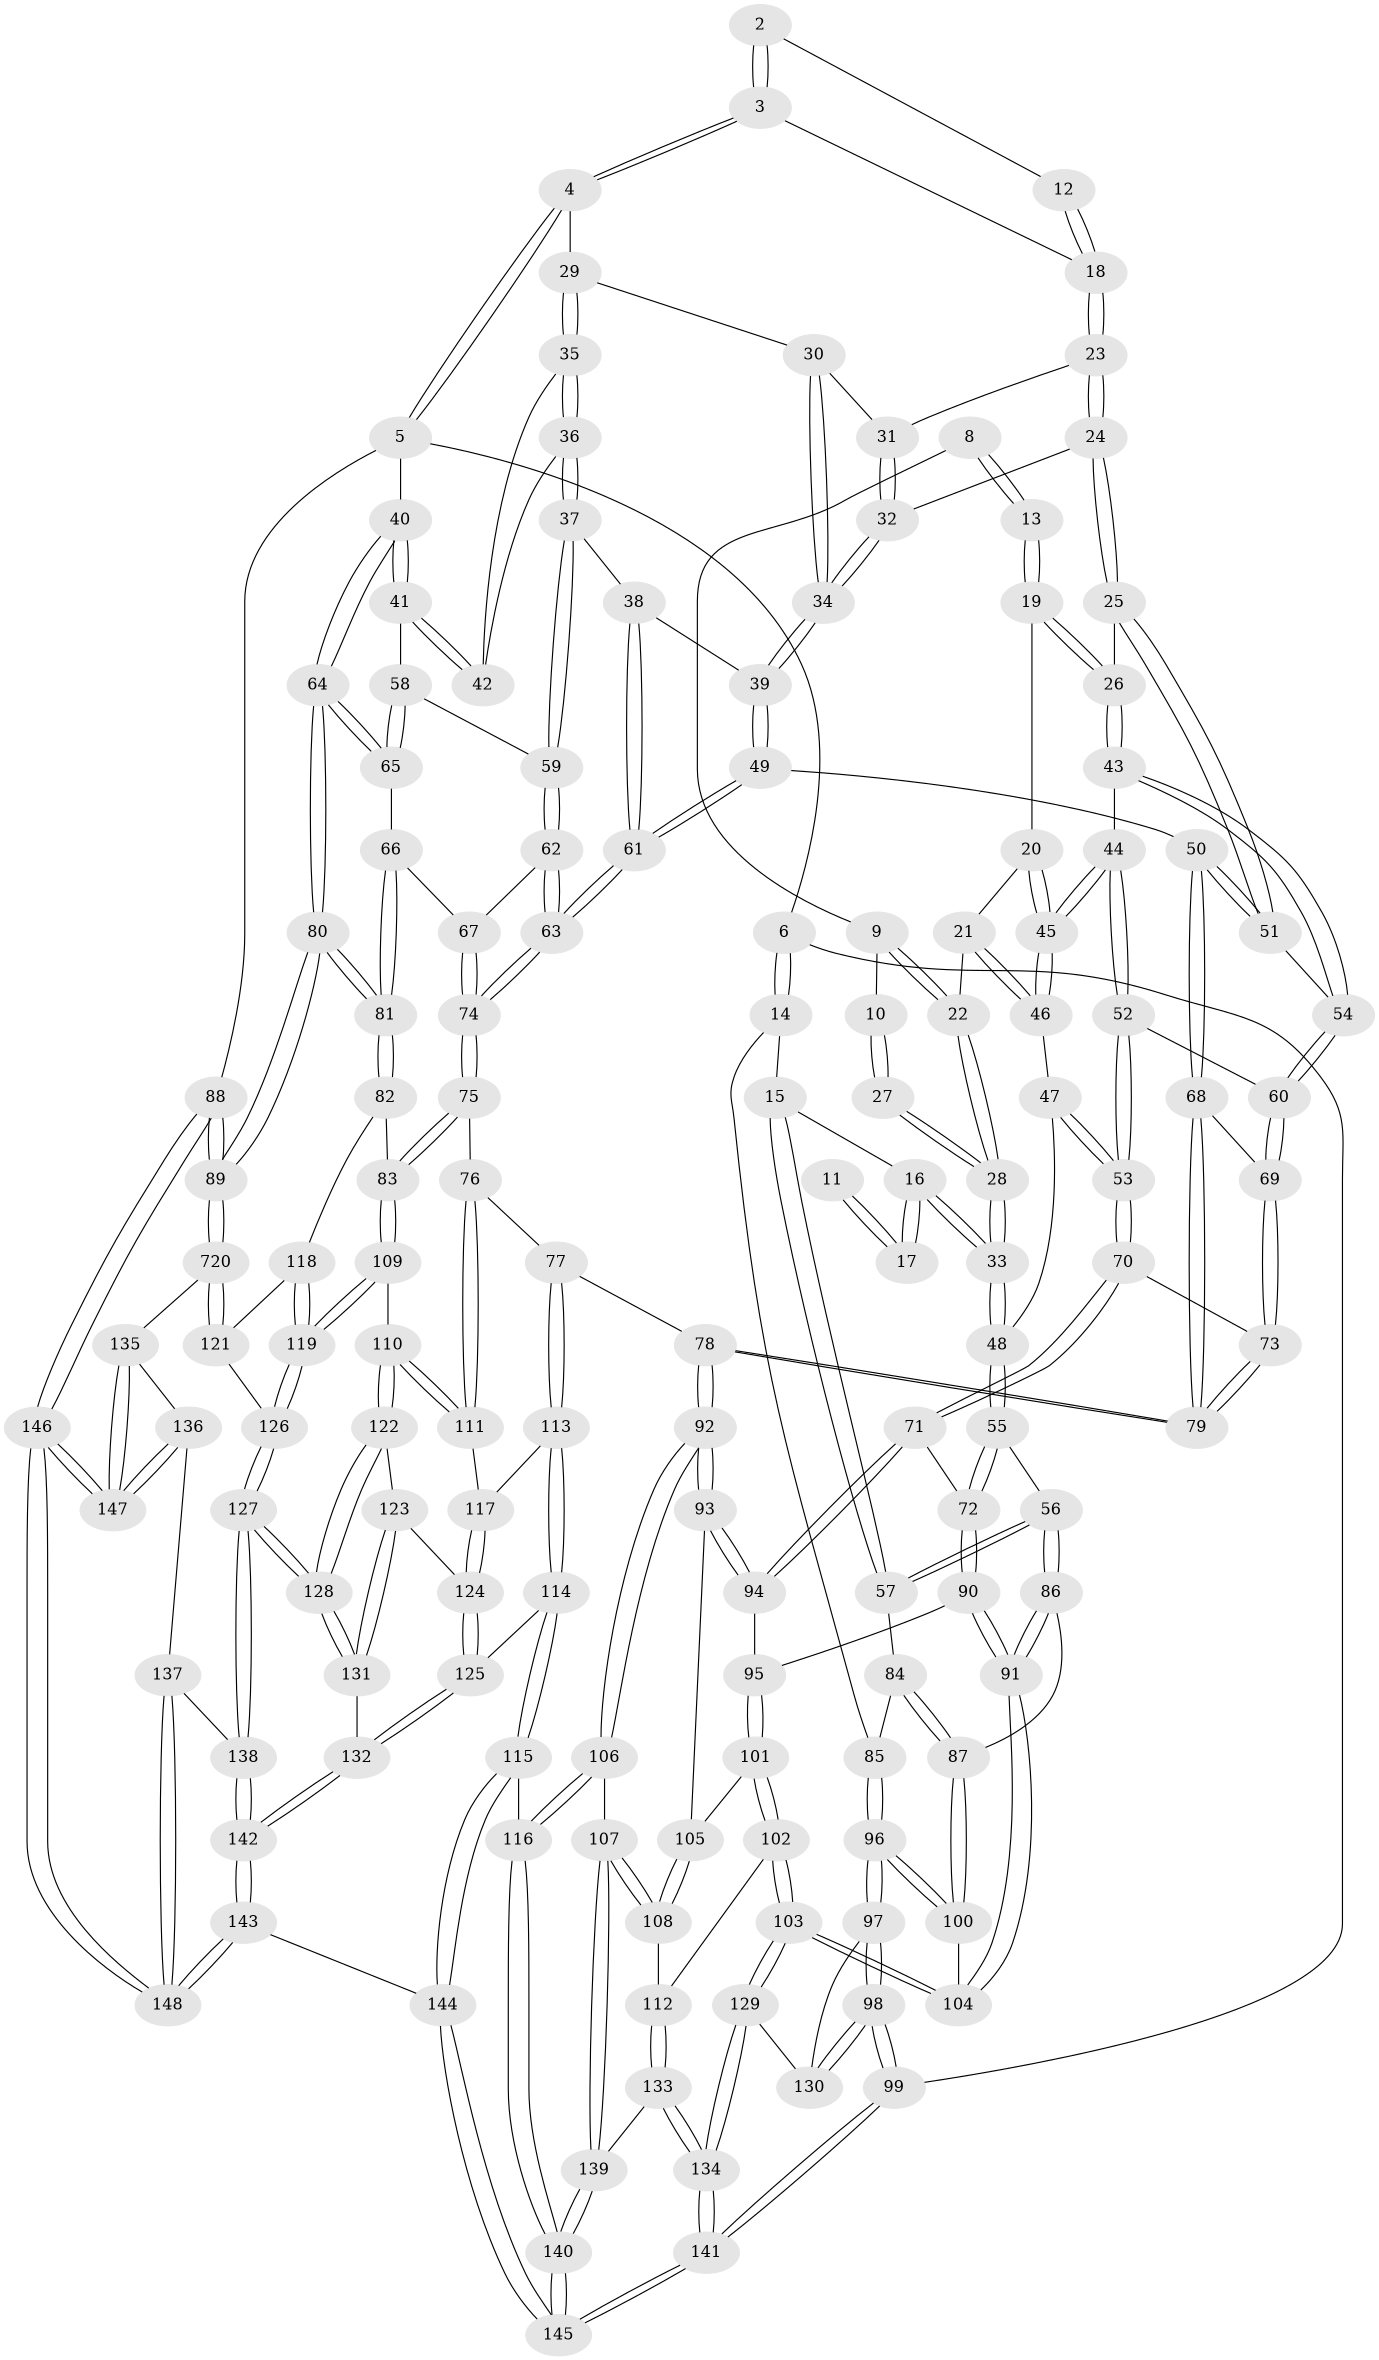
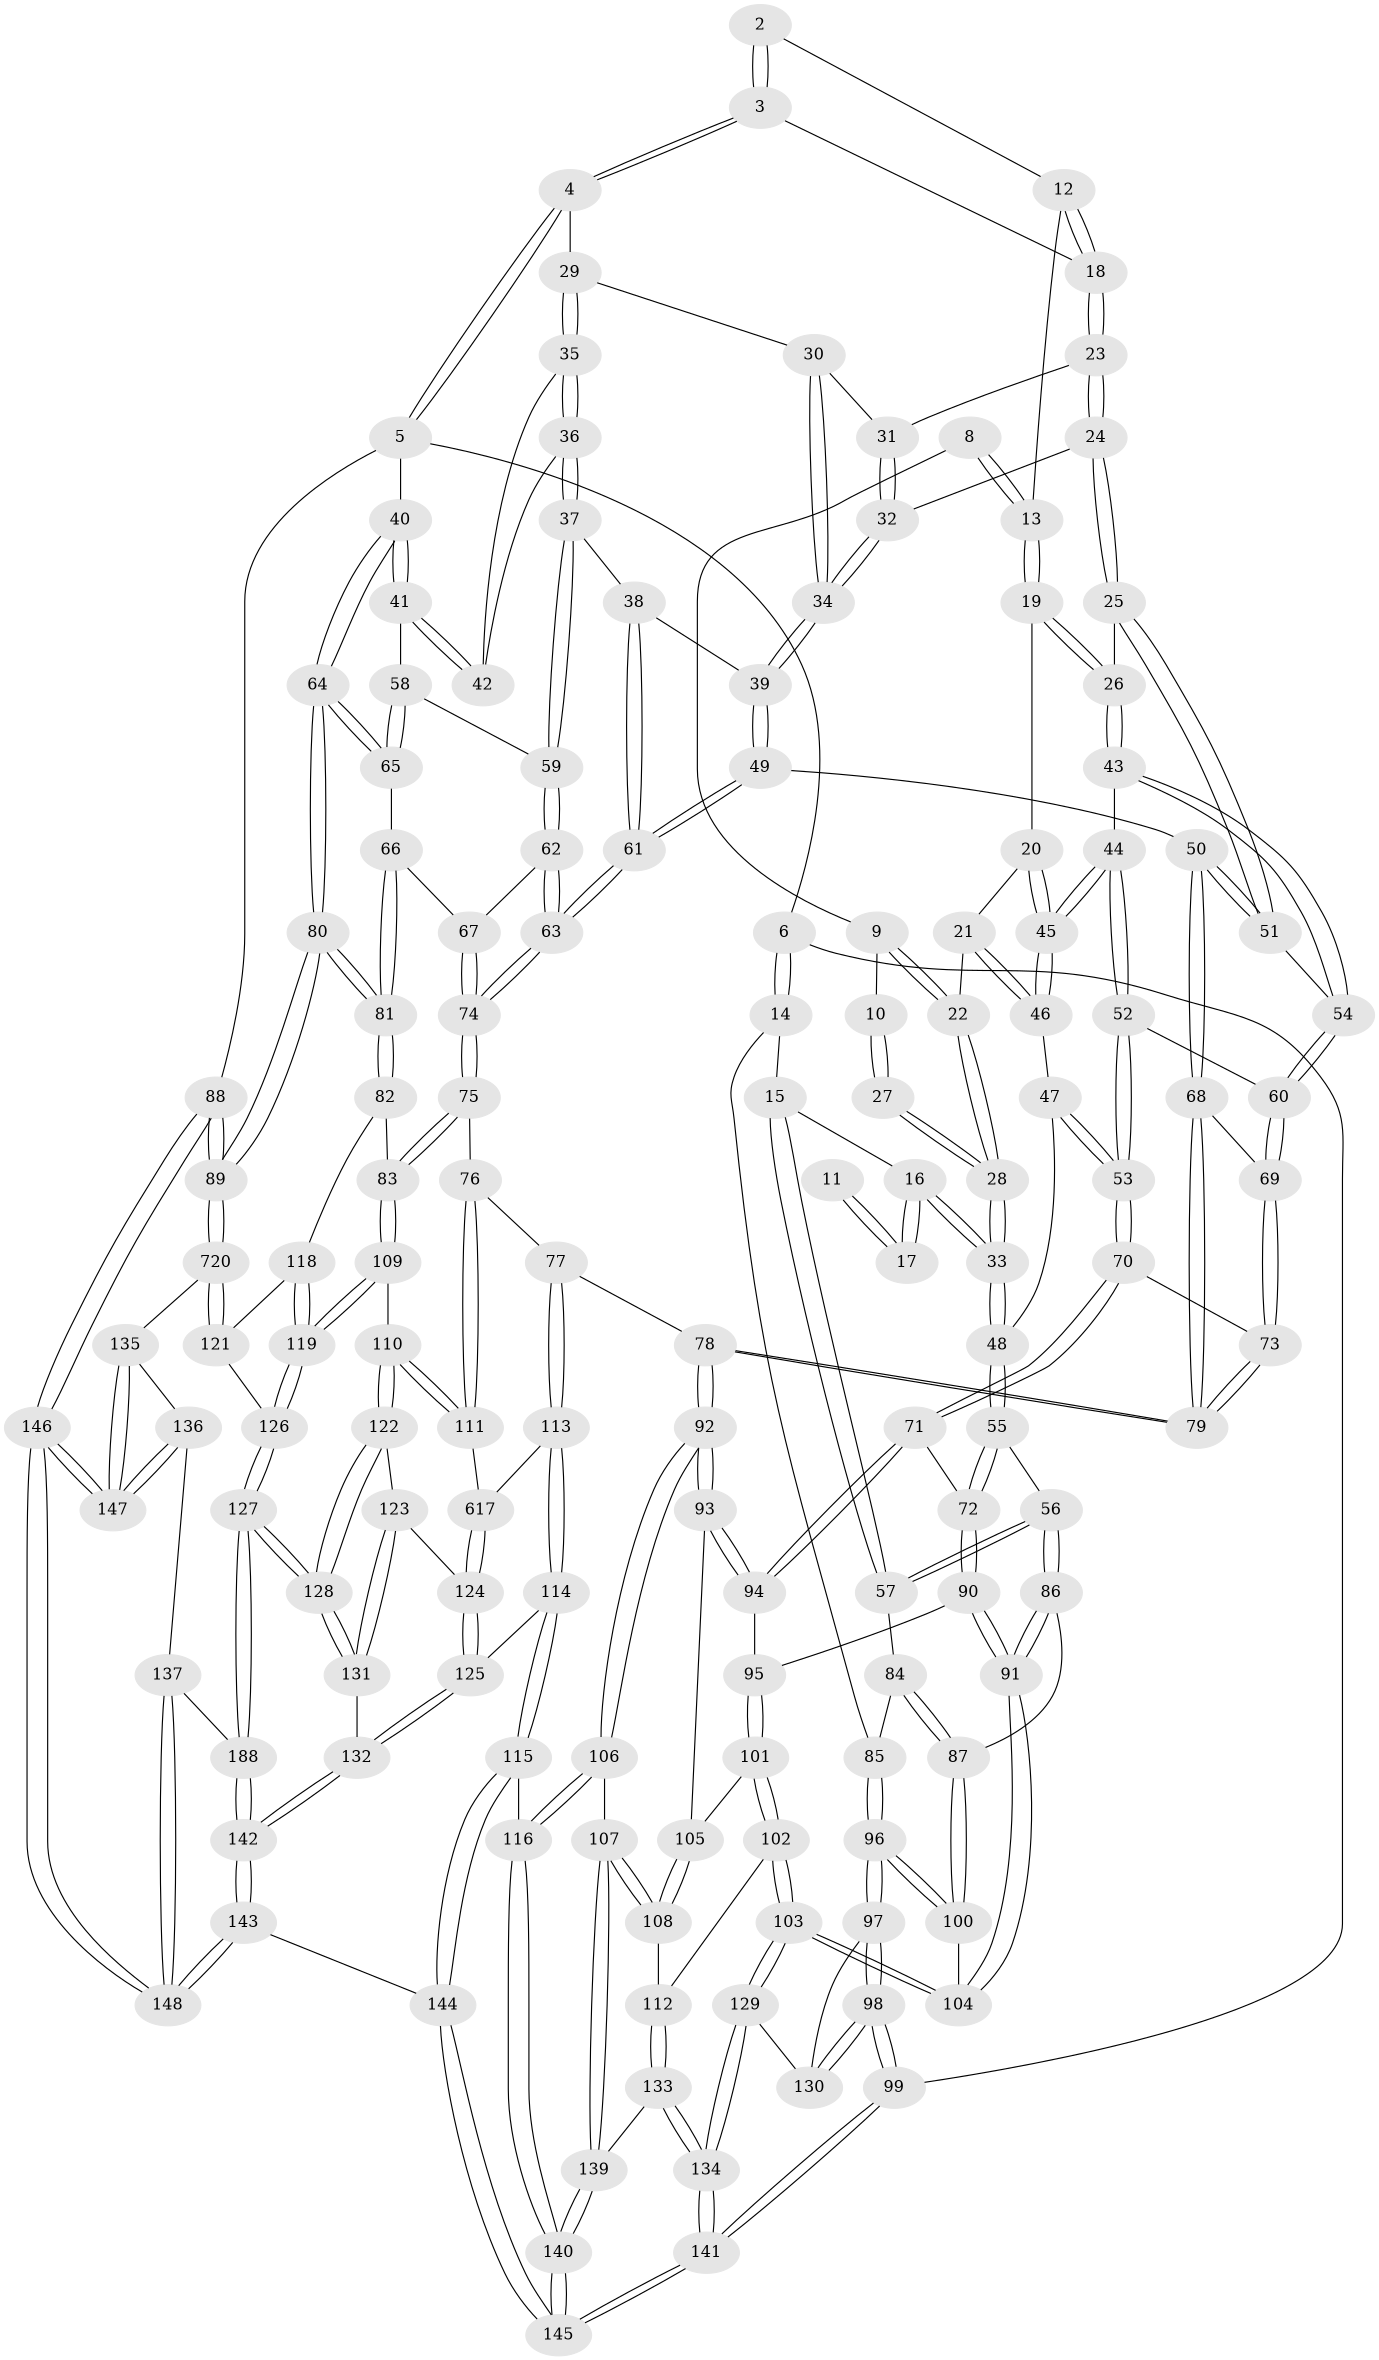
  graph {
    node [color=gray90 style=filled]
    2
    3
    12
    8
    9
    13
    4
    18
    5
    29
    23
    6
    40
    88
    30
    35
    14
    99
    41
    64
    89
    146
    15
    85
    141
    11
    17
    10
    22
    19
    27
    28
    20
    26
    16
    57
    96
    33
    84
    48
    24
    31
    21
    45
    43
    46
    47
    25
    32
    51
    34
    54
    44
    36
    42
    39
    55
    49
    37
    38
    59
    61
    62
    63
    50
    58
    65
    80
    52
    60
    53
    70
    56
    72
    68
    69
    79
    73
    71
    86
    90
    87
    91
    66
    67
    74
    75
    81
    82
    94
    95
    76
    83
    77
    111
    109
    78
    113
-   117
+   117 [label=617]
    92
    114
    93
    106
    n104 [label=720]
    118
    119
    121
    110
    100
    97
    104
    147
    148
    135
    101
    105
    107
    116
    108
    102
    98
    130
    145
    103
    112
    129
    133
    134
    139
    140
    122
    126
    123
    128
    124
    115
    125
    144
    132
    127
    136
    131
    142
-   138
+   138 [label=188]
    143
    137
    2 -- 3
    2 -- 3
    2 -- 12
    3 -- 4
    3 -- 4
    3 -- 18
+   12 -- 13
    12 -- 18
    12 -- 18
    8 -- 9
    8 -- 13
    8 -- 13
    9 -- 10
    9 -- 22
    9 -- 22
    13 -- 19
    13 -- 19
    4 -- 5
    4 -- 5
    4 -- 29
    18 -- 23
    18 -- 23
    5 -- 6
    5 -- 40
    5 -- 88
    29 -- 30
    29 -- 35
    29 -- 35
    23 -- 24
    23 -- 24
    23 -- 31
    6 -- 14
    6 -- 14
    6 -- 99
    40 -- 41
    40 -- 41
    40 -- 64
    40 -- 64
    88 -- 89
    88 -- 89
    88 -- 146
    88 -- 146
    30 -- 31
    30 -- 34
    30 -- 34
    35 -- 36
    35 -- 36
    35 -- 42
    14 -- 15
    14 -- 85
    99 -- 141
    99 -- 141
    41 -- 42
    41 -- 42
    41 -- 58
    64 -- 65
    64 -- 65
    64 -- 80
    64 -- 80
    89 -- n104
    89 -- n104
    146 -- 147
    146 -- 147
    146 -- 148
    146 -- 148
    15 -- 16
    15 -- 57
    15 -- 57
    85 -- 96
    85 -- 96
    141 -- 145
    141 -- 145
    11 -- 17
    11 -- 17
    10 -- 27
    10 -- 27
    22 -- 28
    22 -- 28
    19 -- 20
    19 -- 26
    19 -- 26
    27 -- 28
    27 -- 28
    28 -- 33
    28 -- 33
    20 -- 21
    20 -- 45
    20 -- 45
    26 -- 43
    26 -- 43
    16 -- 17
    16 -- 17
    16 -- 33
    16 -- 33
    57 -- 84
    96 -- 100
    96 -- 100
    96 -- 97
    96 -- 97
    33 -- 48
    33 -- 48
    84 -- 85
    84 -- 87
    84 -- 87
    48 -- 55
    48 -- 55
    24 -- 25
    24 -- 25
    24 -- 32
    31 -- 32
    31 -- 32
    21 -- 22
    21 -- 46
    21 -- 46
    45 -- 46
    45 -- 46
    43 -- 54
    43 -- 54
    43 -- 44
    46 -- 47
    47 -- 48
    47 -- 53
    47 -- 53
    25 -- 26
    25 -- 51
    25 -- 51
    32 -- 34
    32 -- 34
    51 -- 54
    34 -- 39
    34 -- 39
    54 -- 60
    54 -- 60
    44 -- 45
    44 -- 45
    44 -- 52
    44 -- 52
    36 -- 42
    36 -- 37
    36 -- 37
    39 -- 49
    39 -- 49
    55 -- 56
    55 -- 72
    55 -- 72
    49 -- 61
    49 -- 61
    49 -- 50
    37 -- 38
    37 -- 59
    37 -- 59
    38 -- 39
    38 -- 61
    38 -- 61
    59 -- 62
    59 -- 62
    61 -- 63
    61 -- 63
    62 -- 63
    62 -- 63
    62 -- 67
    63 -- 74
    63 -- 74
    50 -- 51
    50 -- 51
    50 -- 68
    50 -- 68
    58 -- 59
    58 -- 65
    58 -- 65
    65 -- 66
    80 -- 89
    80 -- 89
    80 -- 81
    80 -- 81
    52 -- 60
    52 -- 53
    52 -- 53
    60 -- 69
    60 -- 69
    53 -- 70
    53 -- 70
    70 -- 73
    70 -- 71
    70 -- 71
    56 -- 57
    56 -- 57
    56 -- 86
    56 -- 86
    72 -- 90
    72 -- 90
    68 -- 69
    68 -- 79
    68 -- 79
    69 -- 73
    69 -- 73
    73 -- 79
    73 -- 79
    71 -- 72
    71 -- 94
    71 -- 94
    86 -- 87
    86 -- 91
    86 -- 91
    90 -- 91
    90 -- 91
    90 -- 95
    87 -- 100
    87 -- 100
    91 -- 104
    91 -- 104
    66 -- 67
    66 -- 81
    66 -- 81
    67 -- 74
    67 -- 74
    74 -- 75
    74 -- 75
    75 -- 76
    75 -- 83
    75 -- 83
    81 -- 82
    81 -- 82
    82 -- 83
    82 -- 118
    94 -- 95
    95 -- 101
    95 -- 101
    76 -- 77
    76 -- 111
    76 -- 111
    83 -- 109
    83 -- 109
    77 -- 78
    77 -- 113
    77 -- 113
    111 -- 117
    109 -- 119
    109 -- 119
    109 -- 110
    78 -- 79
    78 -- 79
    78 -- 92
    78 -- 92
    113 -- 117
    113 -- 114
    113 -- 114
    117 -- 124
    117 -- 124
    92 -- 93
    92 -- 93
    92 -- 106
    92 -- 106
    114 -- 115
    114 -- 115
    114 -- 125
    93 -- 94
    93 -- 94
    93 -- 105
    106 -- 107
    106 -- 116
    106 -- 116
    n104 -- 121
    n104 -- 121
    n104 -- 135
    118 -- 119
    118 -- 119
    118 -- 121
    119 -- 126
    119 -- 126
    121 -- 126
    110 -- 111
    110 -- 111
    110 -- 122
    110 -- 122
    100 -- 104
    97 -- 98
    97 -- 98
    97 -- 130
    135 -- 147
    135 -- 147
    135 -- 136
    101 -- 105
    101 -- 102
    101 -- 102
    105 -- 108
    105 -- 108
    107 -- 108
    107 -- 108
    107 -- 139
    107 -- 139
    116 -- 140
    116 -- 140
    108 -- 112
    102 -- 103
    102 -- 103
    102 -- 112
    98 -- 99
    98 -- 99
    98 -- 130
    98 -- 130
    103 -- 104
    103 -- 104
    103 -- 129
    103 -- 129
    112 -- 133
    112 -- 133
    129 -- 130
    129 -- 134
    129 -- 134
    133 -- 134
    133 -- 134
    133 -- 139
    134 -- 141
    134 -- 141
    139 -- 140
    139 -- 140
    140 -- 145
    140 -- 145
    122 -- 123
    122 -- 128
    122 -- 128
    126 -- 127
    126 -- 127
    123 -- 124
    123 -- 131
    123 -- 131
    128 -- 131
    128 -- 131
    124 -- 125
    124 -- 125
    115 -- 116
    115 -- 144
    115 -- 144
    125 -- 132
    125 -- 132
    144 -- 145
    144 -- 145
    132 -- 142
    132 -- 142
    127 -- 128
    127 -- 128
    127 -- 138
    127 -- 138
    136 -- 147
    136 -- 147
    136 -- 137
    131 -- 132
    142 -- 143
    142 -- 143
    138 -- 142
    138 -- 142
    143 -- 148
    143 -- 148
    143 -- 144
    137 -- 148
    137 -- 148
    137 -- 138
  }
